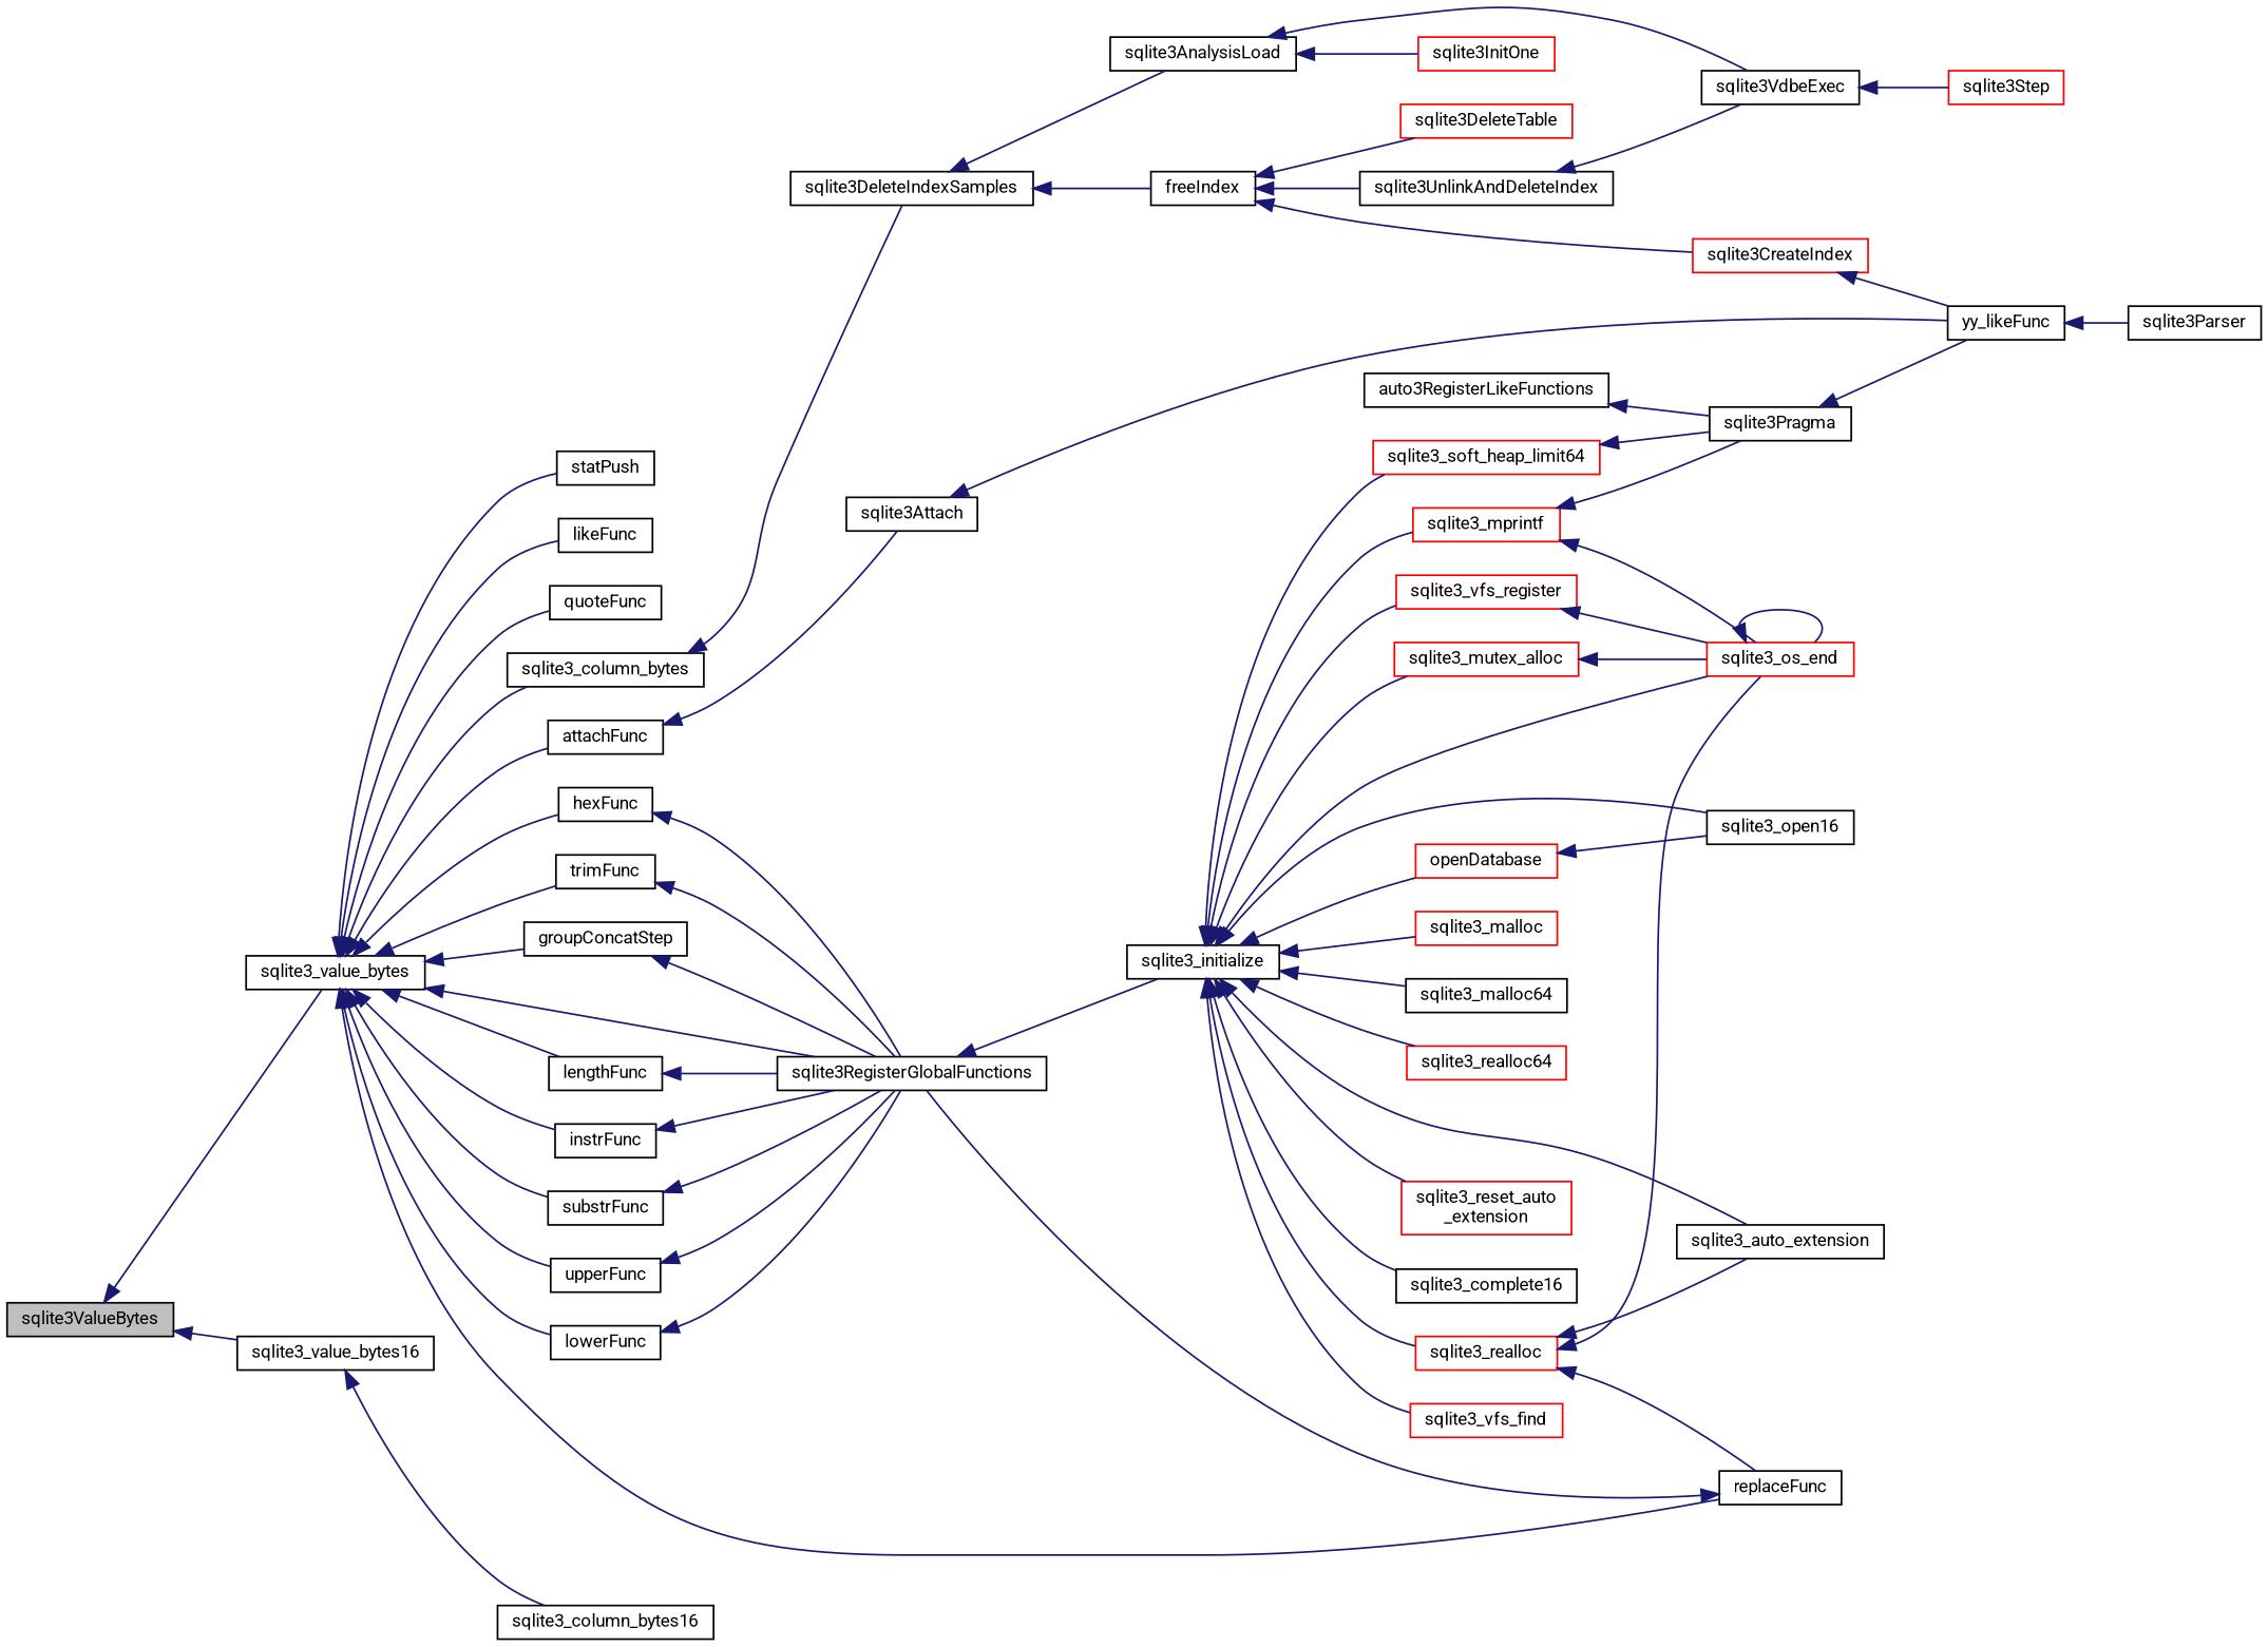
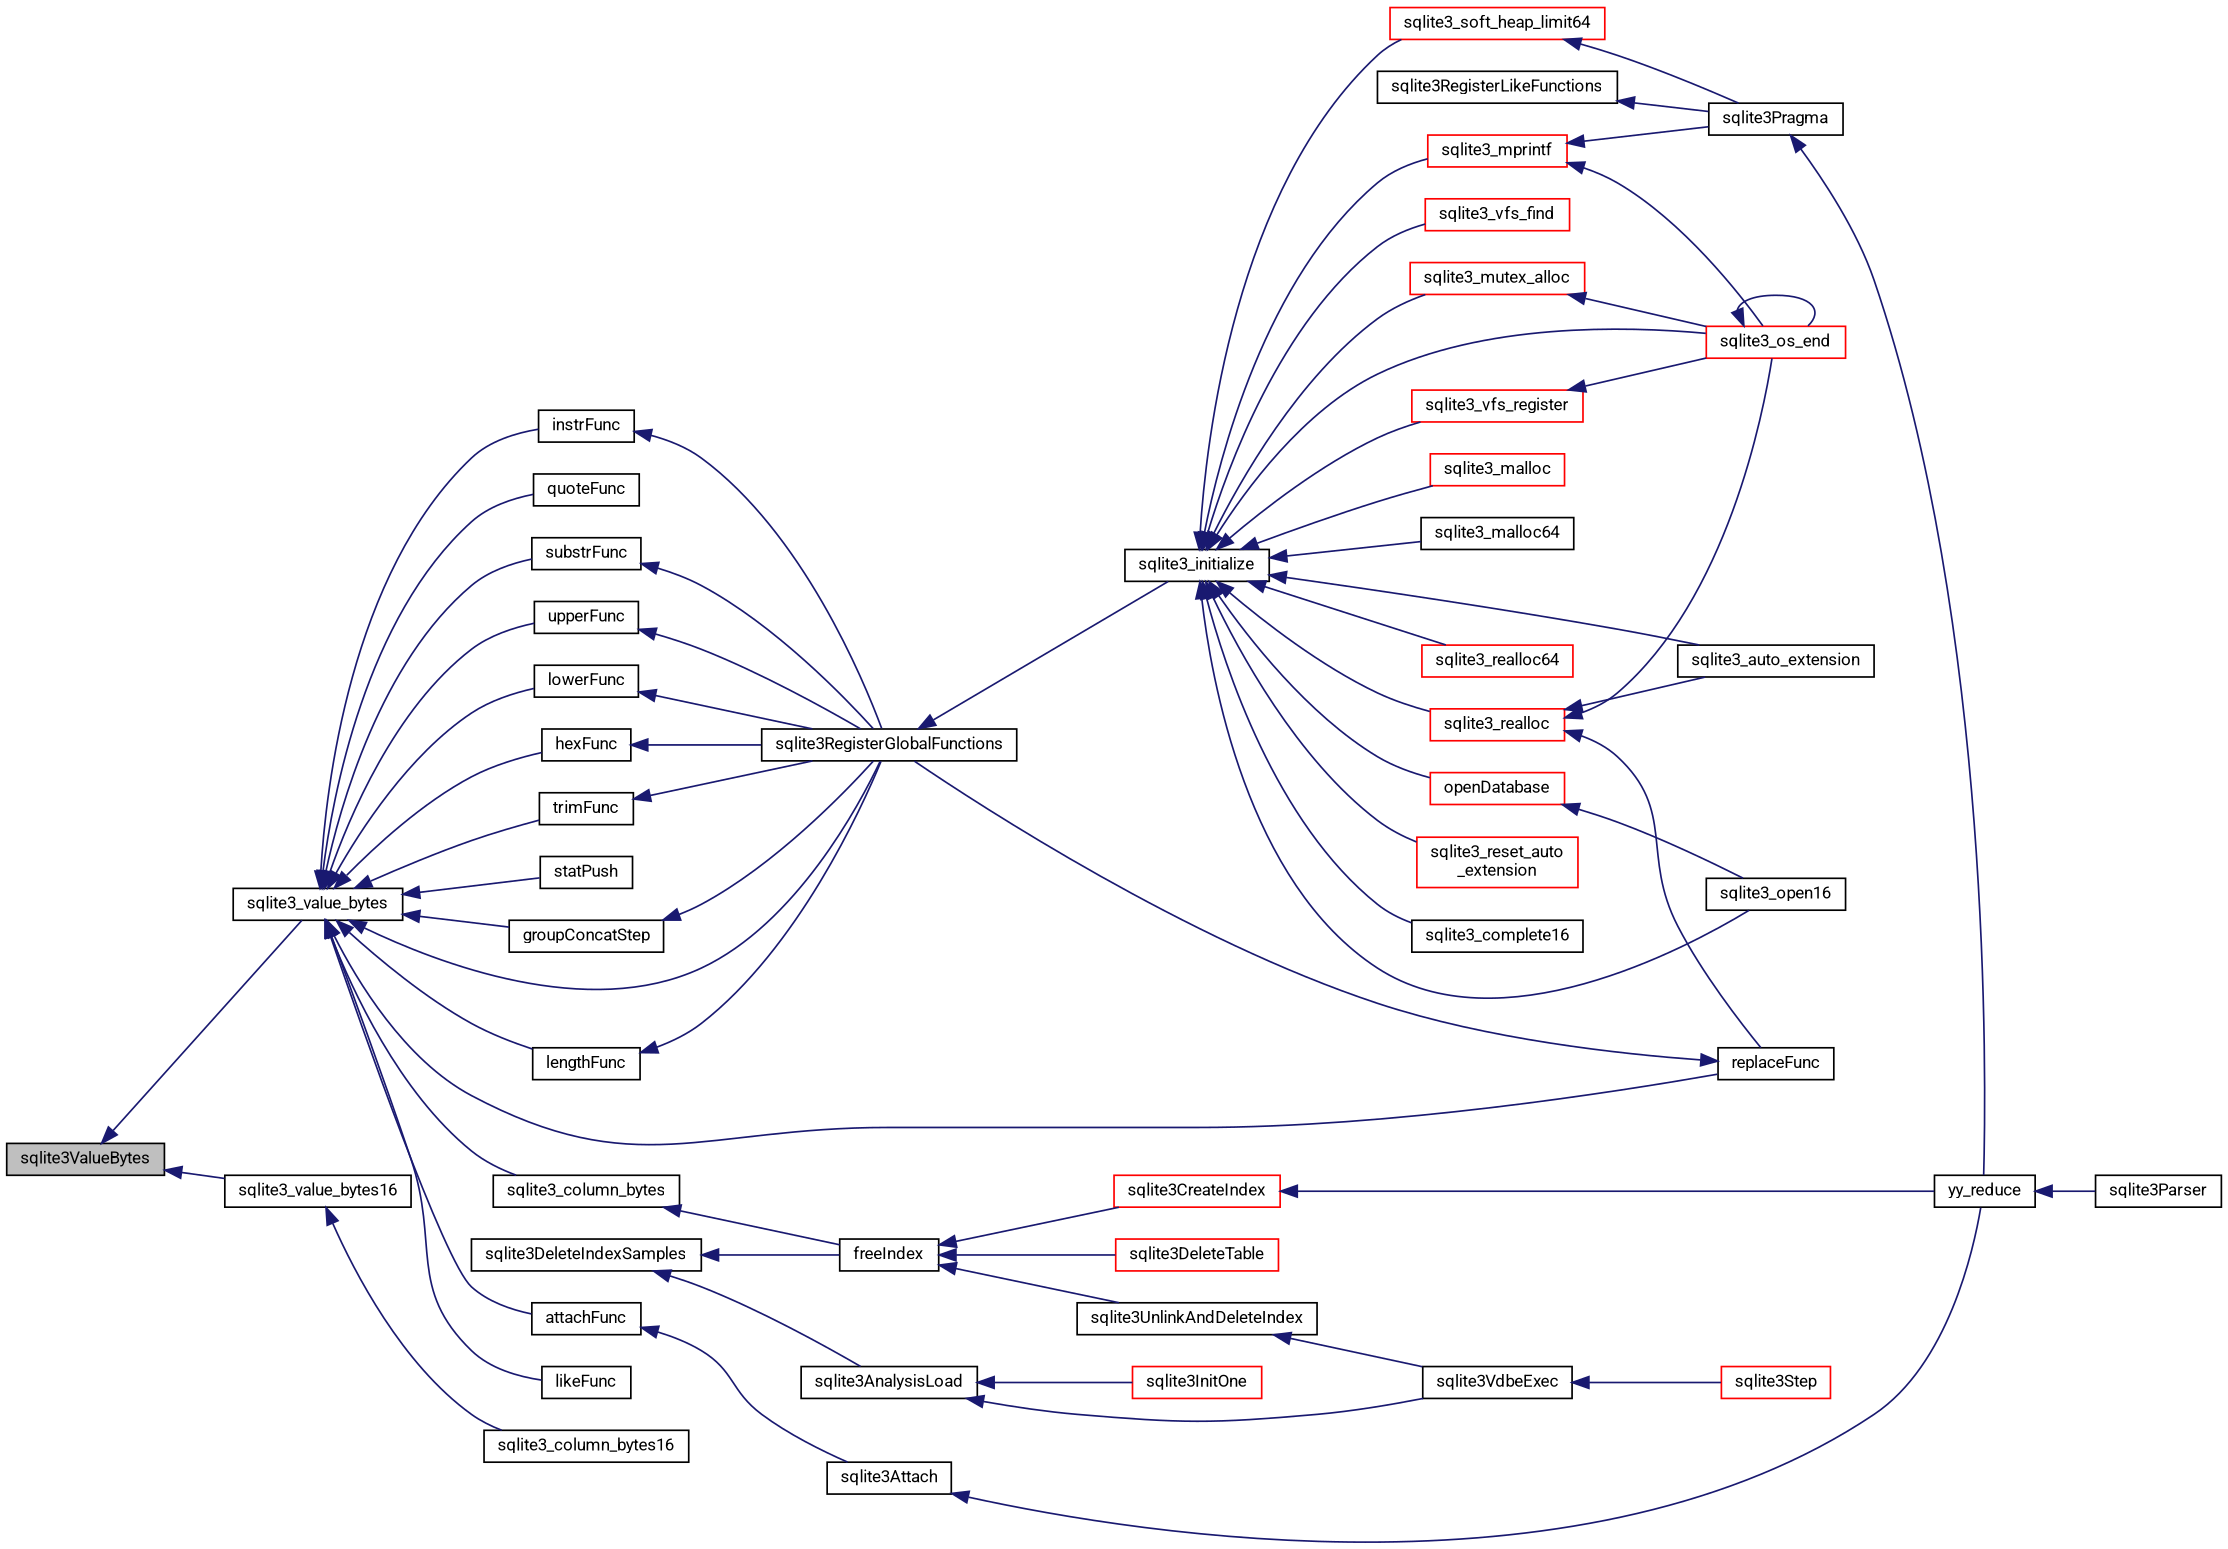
  digraph {
    fontname=Roboto
    rankdir=LR
    node [color=black fillcolor=white fontname=Roboto fontsize=10 shape=record style=filled]
    edge [color=midnightblue dir=back fontname=Roboto fontsize=10 labelfontname=FreeSans labelfontsize=10 style=solid]
    n1 [fillcolor=grey75 fontcolor=black height=0.2 label=sqlite3ValueBytes width=0.4]
    n2 [height=0.2 label=sqlite3_value_bytes width=0.4]
    n3 [height=0.2 label=sqlite3_value_bytes16 width=0.4]
    n4 [height=0.2 label=sqlite3_column_bytes width=0.4]
    n5 [height=0.2 label=statPush width=0.4]
    n6 [height=0.2 label=attachFunc width=0.4]
    n7 [height=0.2 label=lengthFunc width=0.4]
    n8 [height=0.2 label=replaceFunc width=0.4]
    n9 [height=0.2 label=instrFunc width=0.4]
    n10 [height=0.2 label=substrFunc width=0.4]
    n11 [height=0.2 label=upperFunc width=0.4]
    n12 [height=0.2 label=lowerFunc width=0.4]
    n13 [height=0.2 label=likeFunc width=0.4]
    n14 [height=0.2 label=quoteFunc width=0.4]
    n15 [height=0.2 label=hexFunc width=0.4]
    n16 [height=0.2 label=trimFunc width=0.4]
    n17 [height=0.2 label=groupConcatStep width=0.4]
    n18 [height=0.2 label=sqlite3RegisterGlobalFunctions width=0.4]
    n19 [height=0.2 label=sqlite3_column_bytes16 width=0.4]
    n20 [height=0.2 label=sqlite3DeleteIndexSamples width=0.4]
    n21 [height=0.2 label=sqlite3Attach width=0.4]
    n22 [height=0.2 label=sqlite3AnalysisLoad width=0.4]
    n23 [height=0.2 label=freeIndex width=0.4]
    n24 [height=0.2 label=sqlite3VdbeExec width=0.4]
    n25 [color=red height=0.2 label=sqlite3InitOne width=0.4]
    n26 [height=0.2 label=sqlite3UnlinkAndDeleteIndex width=0.4]
    n27 [color=red height=0.2 label=sqlite3DeleteTable width=0.4]
    n28 [color=red height=0.2 label=sqlite3CreateIndex width=0.4]
    n29 [color=red height=0.2 label=sqlite3Step width=0.4]
-   n30 [height=0.2 label=yy_likeFunc width=0.4]
+   n30 [height=0.2 label=yy_reduce width=0.4]
    n31 [height=0.2 label=sqlite3Parser width=0.4]
    n32 [height=0.2 label=sqlite3_initialize width=0.4]
    n33 [color=red height=0.2 label=sqlite3_vfs_find width=0.4]
    n34 [color=red height=0.2 label=sqlite3_vfs_register width=0.4]
    n35 [color=red height=0.2 label=sqlite3_os_end width=0.4]
    n36 [color=red height=0.2 label=sqlite3_mutex_alloc width=0.4]
    n37 [color=red height=0.2 label=sqlite3_soft_heap_limit64 width=0.4]
    n38 [color=red height=0.2 label=sqlite3_malloc width=0.4]
    n39 [height=0.2 label=sqlite3_malloc64 width=0.4]
    n40 [color=red height=0.2 label=sqlite3_realloc width=0.4]
    n41 [height=0.2 label=sqlite3_auto_extension width=0.4]
    n42 [color=red height=0.2 label=sqlite3_realloc64 width=0.4]
    n43 [color=red height=0.2 label=sqlite3_mprintf width=0.4]
    n44 [color=red height=0.2 label="sqlite3_reset_auto\l_extension" width=0.4]
    n45 [height=0.2 label=sqlite3_complete16 width=0.4]
    n46 [color=red height=0.2 label=openDatabase width=0.4]
    n47 [height=0.2 label=sqlite3_open16 width=0.4]
    n48 [height=0.2 label=sqlite3Pragma width=0.4]
-   n49 [height=0.2 label=auto3RegisterLikeFunctions width=0.4]
+   n49 [height=0.2 label=sqlite3RegisterLikeFunctions width=0.4]
    n1 -> n2
    n1 -> n3
    n2 -> n4
    n2 -> n5
    n2 -> n6
    n2 -> n7
    n2 -> n8
    n2 -> n9
    n2 -> n10
    n2 -> n11
    n2 -> n12
    n2 -> n13
    n2 -> n14
    n2 -> n15
    n2 -> n16
    n2 -> n17
    n2 -> n18
    n3 -> n19
-   n4 -> n20
+   n4 -> n23
    n6 -> n21
    n7 -> n18
    n8 -> n18
    n9 -> n18
    n10 -> n18
    n11 -> n18
    n12 -> n18
    n15 -> n18
    n16 -> n18
    n17 -> n18
    n18 -> n32
    n20 -> n22
    n20 -> n23
    n21 -> n30
    n22 -> n24
    n22 -> n25
    n23 -> n26
    n23 -> n27
    n23 -> n28
    n24 -> n29
    n26 -> n24
    n28 -> n30
    n30 -> n31
    n32 -> n33
    n32 -> n34
    n32 -> n35
    n32 -> n36
    n32 -> n37
    n32 -> n38
    n32 -> n39
    n32 -> n40
    n32 -> n41
    n32 -> n42
    n32 -> n43
    n32 -> n44
    n32 -> n45
    n32 -> n46
    n32 -> n47
    n34 -> n35
    n35 -> n35
    n36 -> n35
    n37 -> n48
    n40 -> n8
    n40 -> n35
    n40 -> n41
    n43 -> n35
    n43 -> n48
    n46 -> n47
    n48 -> n30
    n49 -> n48
  }
